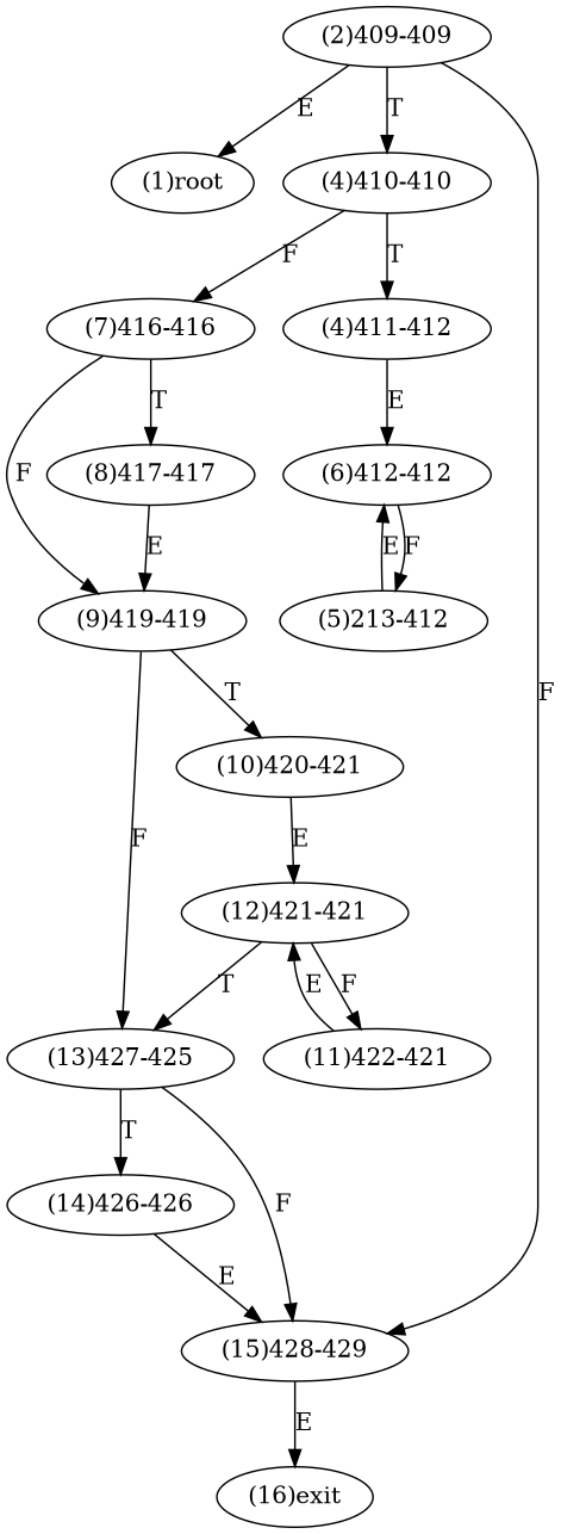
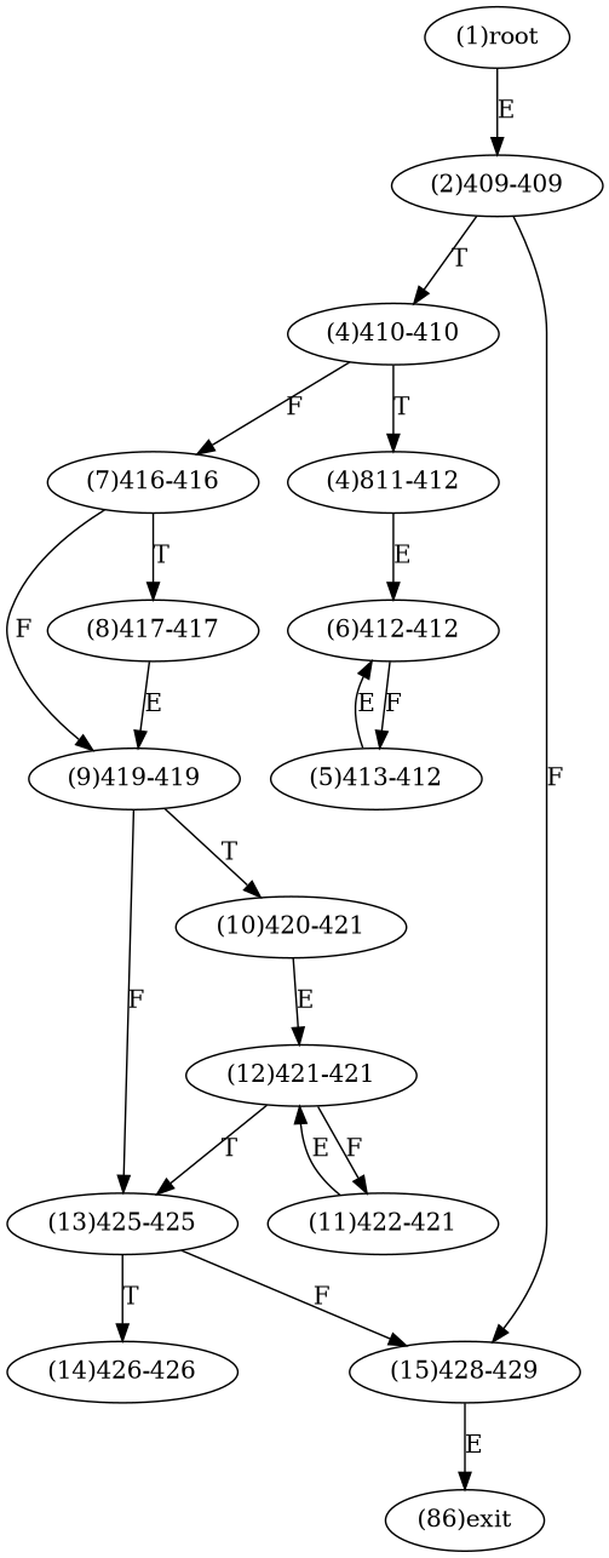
  digraph {
    n1 [label="(1)root"]
    n2 [label="(2)409-409"]
    n3 [label="(4)410-410"]
    n4 [label="(15)428-429"]
-   n5 [label="(4)411-412"]
+   n5 [label="(4)811-412"]
    n6 [label="(7)416-416"]
-   n7 [label="(16)exit"]
+   n7 [label="(86)exit"]
    n8 [label="(6)412-412"]
    n9 [label="(8)417-417"]
    n10 [label="(9)419-419"]
-   n11 [label="(5)213-412"]
+   n11 [label="(5)413-412"]
    n12 [label="(10)420-421"]
-   n13 [label="(13)427-425"]
+   n13 [label="(13)425-425"]
    n14 [label="(12)421-421"]
    n15 [label="(14)426-426"]
    n16 [label="(11)422-421"]
-   n2 -> n1 [label=E]
+   n1 -> n2 [label=E]
    n2 -> n3 [label=T]
    n2 -> n4 [label=F]
    n3 -> n5 [label=T]
    n3 -> n6 [label=F]
    n4 -> n7 [label=E]
    n5 -> n8 [label=E]
    n6 -> n9 [label=T]
    n6 -> n10 [label=F]
    n8 -> n11 [label=F]
    n9 -> n10 [label=E]
    n10 -> n12 [label=T]
    n10 -> n13 [label=F]
    n11 -> n8 [label=E]
    n12 -> n14 [label=E]
    n13 -> n4 [label=F]
    n13 -> n15 [label=T]
    n14 -> n13 [label=T]
    n14 -> n16 [label=F]
-   n15 -> n4 [label=E]
    n16 -> n14 [label=E]
  }
